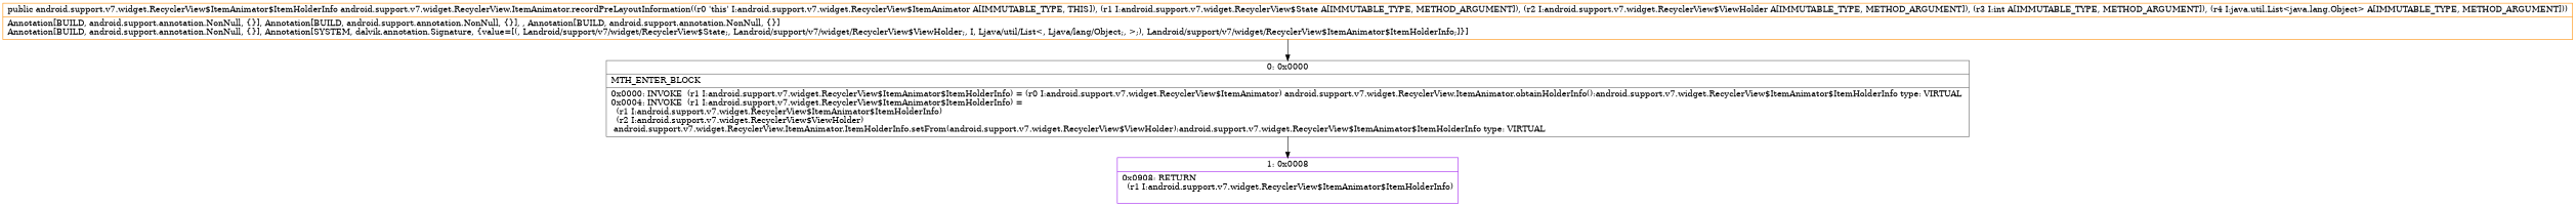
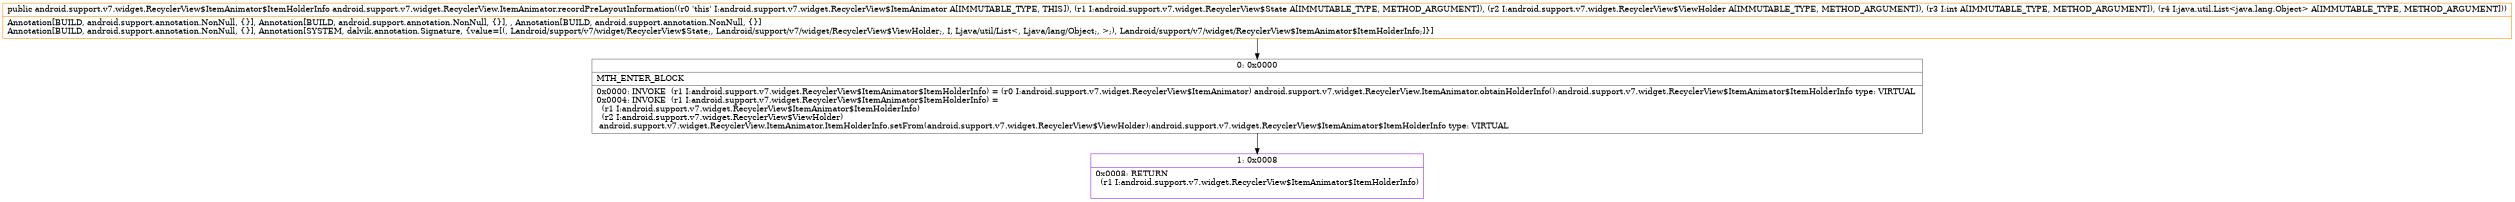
  digraph {
    node [shape=record]
    n1 [label="{0\:\ 0x0000|MTH_ENTER_BLOCK\l|0x0000: INVOKE  (r1 I:android.support.v7.widget.RecyclerView$ItemAnimator$ItemHolderInfo) = (r0 I:android.support.v7.widget.RecyclerView$ItemAnimator) android.support.v7.widget.RecyclerView.ItemAnimator.obtainHolderInfo():android.support.v7.widget.RecyclerView$ItemAnimator$ItemHolderInfo type: VIRTUAL \l0x0004: INVOKE  (r1 I:android.support.v7.widget.RecyclerView$ItemAnimator$ItemHolderInfo) = \l  (r1 I:android.support.v7.widget.RecyclerView$ItemAnimator$ItemHolderInfo)\l  (r2 I:android.support.v7.widget.RecyclerView$ViewHolder)\l android.support.v7.widget.RecyclerView.ItemAnimator.ItemHolderInfo.setFrom(android.support.v7.widget.RecyclerView$ViewHolder):android.support.v7.widget.RecyclerView$ItemAnimator$ItemHolderInfo type: VIRTUAL \l}" color=gray40]
-   n2 [label="{1\:\ 0x0008|0x0908: RETURN  \l  (r1 I:android.support.v7.widget.RecyclerView$ItemAnimator$ItemHolderInfo)\l \l}" color=purple]
+   n2 [label="{1\:\ 0x0008|0x0008: RETURN  \l  (r1 I:android.support.v7.widget.RecyclerView$ItemAnimator$ItemHolderInfo)\l \l}" color=purple]
    n3 [label="{public android.support.v7.widget.RecyclerView$ItemAnimator$ItemHolderInfo android.support.v7.widget.RecyclerView.ItemAnimator.recordPreLayoutInformation((r0 'this' I:android.support.v7.widget.RecyclerView$ItemAnimator A[IMMUTABLE_TYPE, THIS]), (r1 I:android.support.v7.widget.RecyclerView$State A[IMMUTABLE_TYPE, METHOD_ARGUMENT]), (r2 I:android.support.v7.widget.RecyclerView$ViewHolder A[IMMUTABLE_TYPE, METHOD_ARGUMENT]), (r3 I:int A[IMMUTABLE_TYPE, METHOD_ARGUMENT]), (r4 I:java.util.List\<java.lang.Object\> A[IMMUTABLE_TYPE, METHOD_ARGUMENT]))  | Annotation[BUILD, android.support.annotation.NonNull, \{\}], Annotation[BUILD, android.support.annotation.NonNull, \{\}], , Annotation[BUILD, android.support.annotation.NonNull, \{\}]\lAnnotation[BUILD, android.support.annotation.NonNull, \{\}], Annotation[SYSTEM, dalvik.annotation.Signature, \{value=[(, Landroid\/support\/v7\/widget\/RecyclerView$State;, Landroid\/support\/v7\/widget\/RecyclerView$ViewHolder;, I, Ljava\/util\/List\<, Ljava\/lang\/Object;, \>;), Landroid\/support\/v7\/widget\/RecyclerView$ItemAnimator$ItemHolderInfo;]\}]\l}" color=darkorange]
    n1 -> n2
    n3 -> n1
  }
